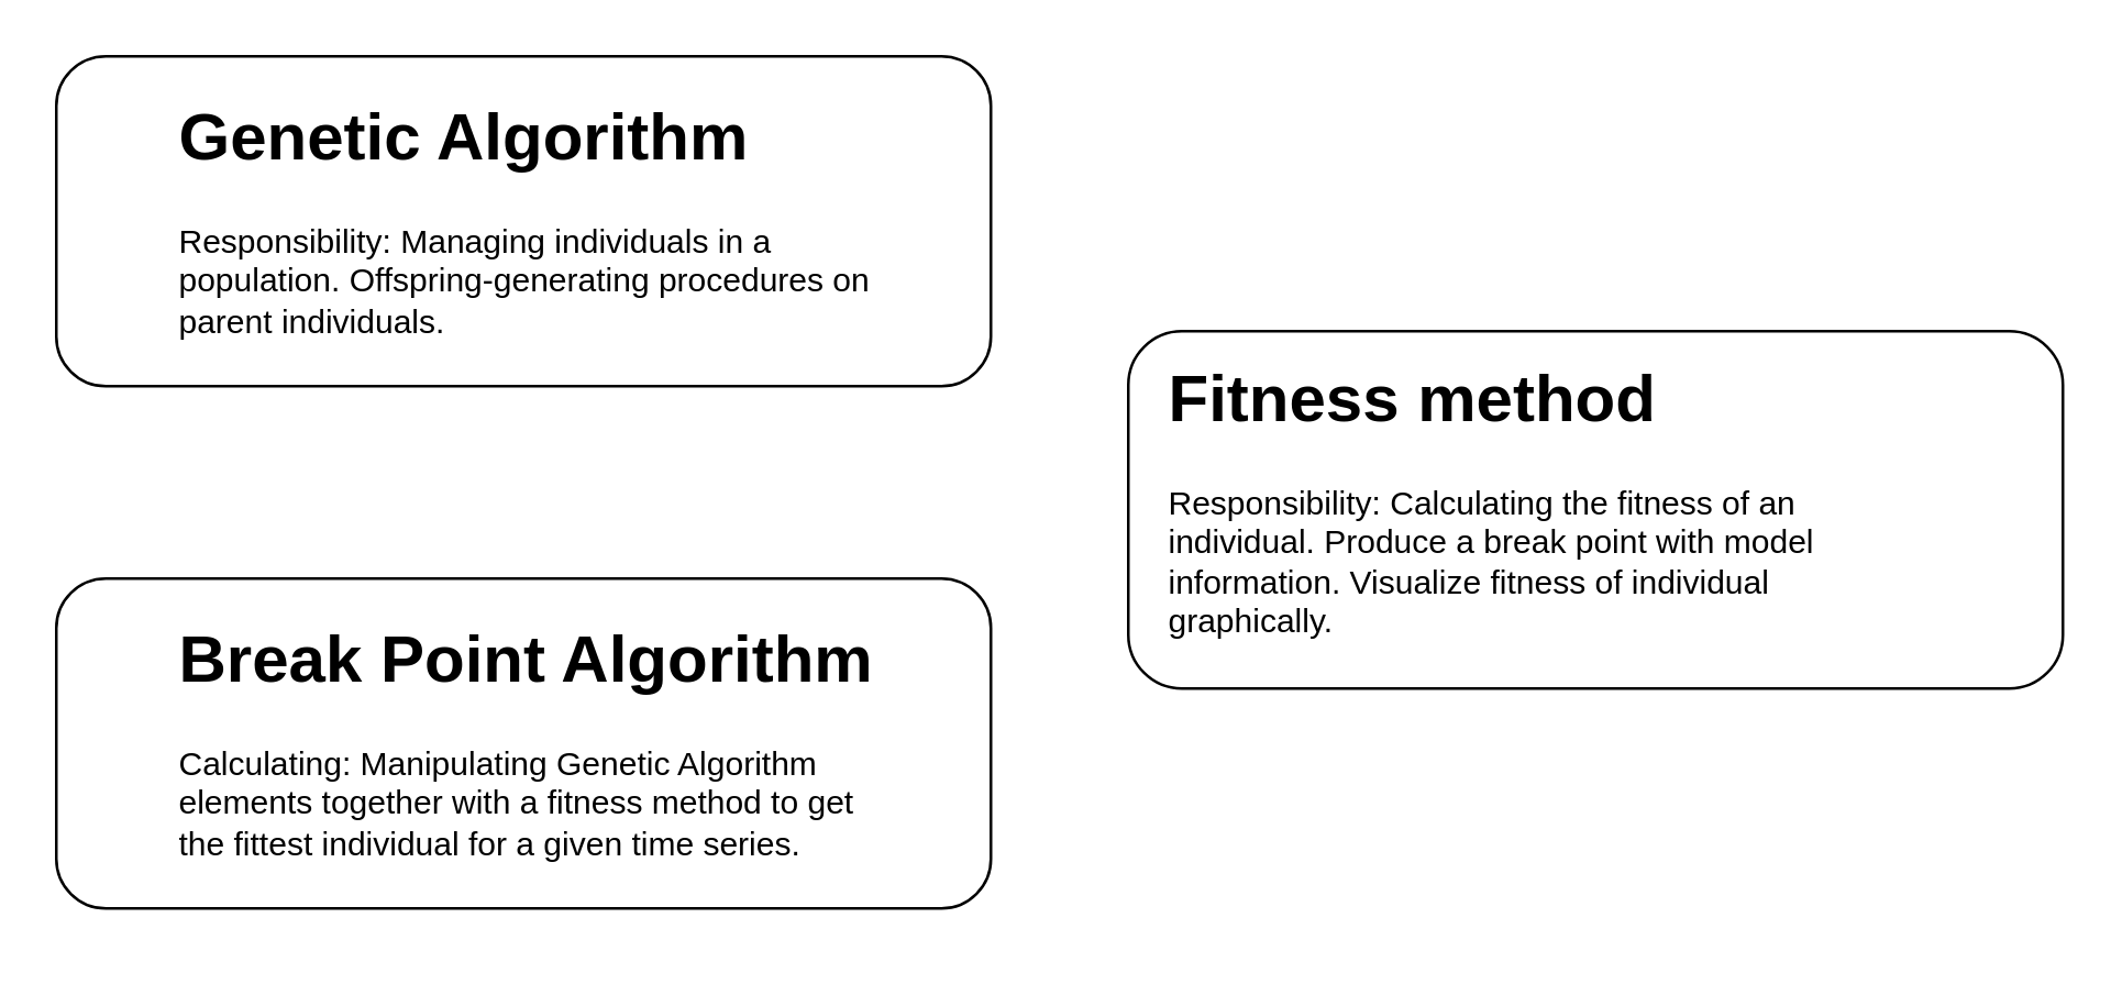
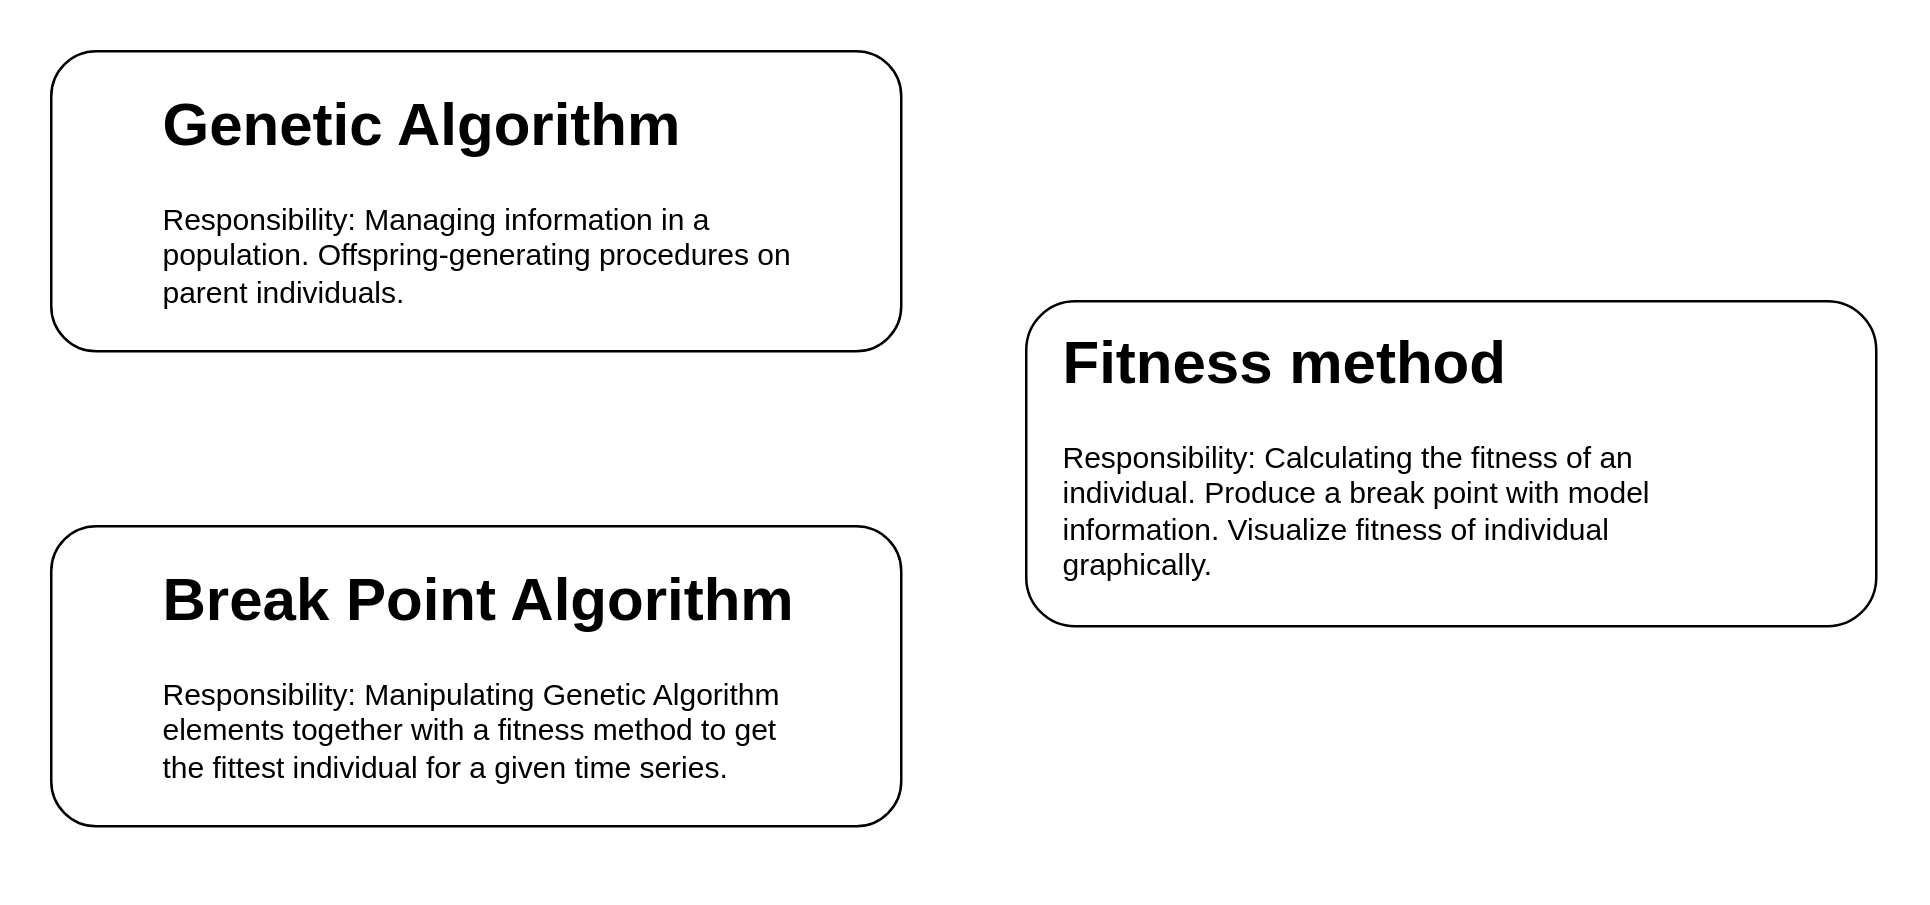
  <mxCell id="0" />
  <mxCell id="1" parent="0" />
  <mxCell id="2" value="" style="rounded=1;whiteSpace=wrap;html=1;" vertex="1" parent="1"><mxGeometry x="20" y="20" width="340" height="120" as="geometry" /></mxCell>
- <mxCell id="3" value="&lt;h1&gt;Genetic Algorithm&lt;br&gt;&lt;/h1&gt;Responsibility: Managing individuals in a population. Offspring-generating procedures on parent individuals. " style="text;html=1;strokeColor=none;fillColor=none;spacing=5;spacingTop=-20;whiteSpace=wrap;overflow=hidden;rounded=0;" vertex="1" parent="1"><mxGeometry x="60" y="30" width="270" height="120" as="geometry" /></mxCell>
+ <mxCell id="3" value="&lt;h1&gt;Genetic Algorithm&lt;br&gt;&lt;/h1&gt;Responsibility: Managing information in a population. Offspring-generating procedures on parent individuals. " style="text;html=1;strokeColor=none;fillColor=none;spacing=5;spacingTop=-20;whiteSpace=wrap;overflow=hidden;rounded=0;" vertex="1" parent="1"><mxGeometry x="60" y="30" width="270" height="120" as="geometry" /></mxCell>
  <mxCell id="4" value="" style="rounded=1;whiteSpace=wrap;html=1;" vertex="1" parent="1"><mxGeometry x="20" y="210" width="340" height="120" as="geometry" /></mxCell>
- <mxCell id="5" value="&lt;h1&gt;Break Point Algorithm&lt;br&gt;&lt;/h1&gt;Calculating: Manipulating Genetic Algorithm elements together with a fitness method to get the fittest individual for a given time series. " style="text;html=1;strokeColor=none;fillColor=none;spacing=5;spacingTop=-20;whiteSpace=wrap;overflow=hidden;rounded=0;" vertex="1" parent="1"><mxGeometry x="60" y="220" width="270" height="120" as="geometry" /></mxCell>
+ <mxCell id="5" value="&lt;h1&gt;Break Point Algorithm&lt;br&gt;&lt;/h1&gt;Responsibility: Manipulating Genetic Algorithm elements together with a fitness method to get the fittest individual for a given time series. " style="text;html=1;strokeColor=none;fillColor=none;spacing=5;spacingTop=-20;whiteSpace=wrap;overflow=hidden;rounded=0;" vertex="1" parent="1"><mxGeometry x="60" y="220" width="270" height="120" as="geometry" /></mxCell>
  <mxCell id="6" value="" style="rounded=1;whiteSpace=wrap;html=1;" vertex="1" parent="1"><mxGeometry x="410" y="120" width="340" height="130" as="geometry" /></mxCell>
  <mxCell id="7" value="&lt;h1&gt;Fitness method&lt;br&gt;&lt;/h1&gt;Responsibility: Calculating the fitness of an individual. Produce a break point with model information. Visualize fitness of individual graphically." style="text;html=1;strokeColor=none;fillColor=none;spacing=5;spacingTop=-20;whiteSpace=wrap;overflow=hidden;rounded=0;" vertex="1" parent="1"><mxGeometry x="420" y="125" width="270" height="120" as="geometry" /></mxCell>
